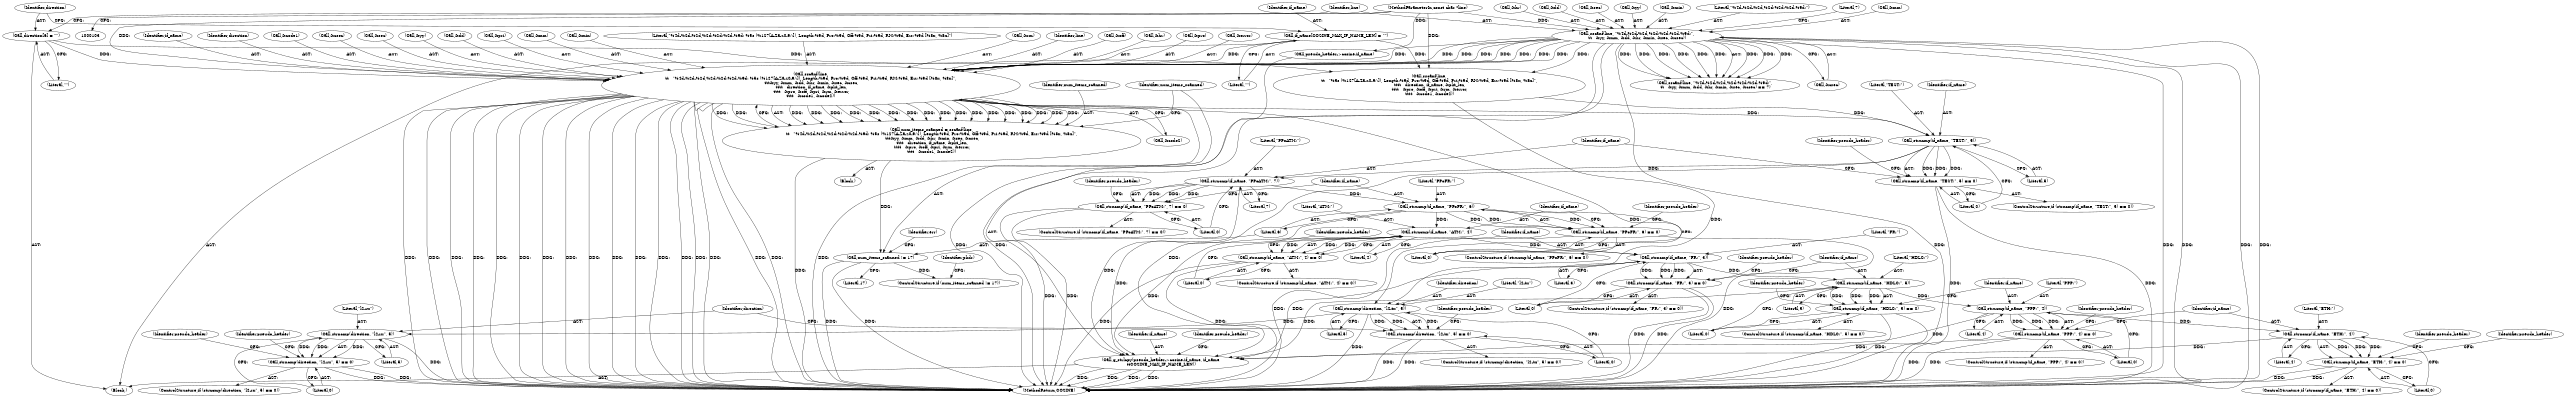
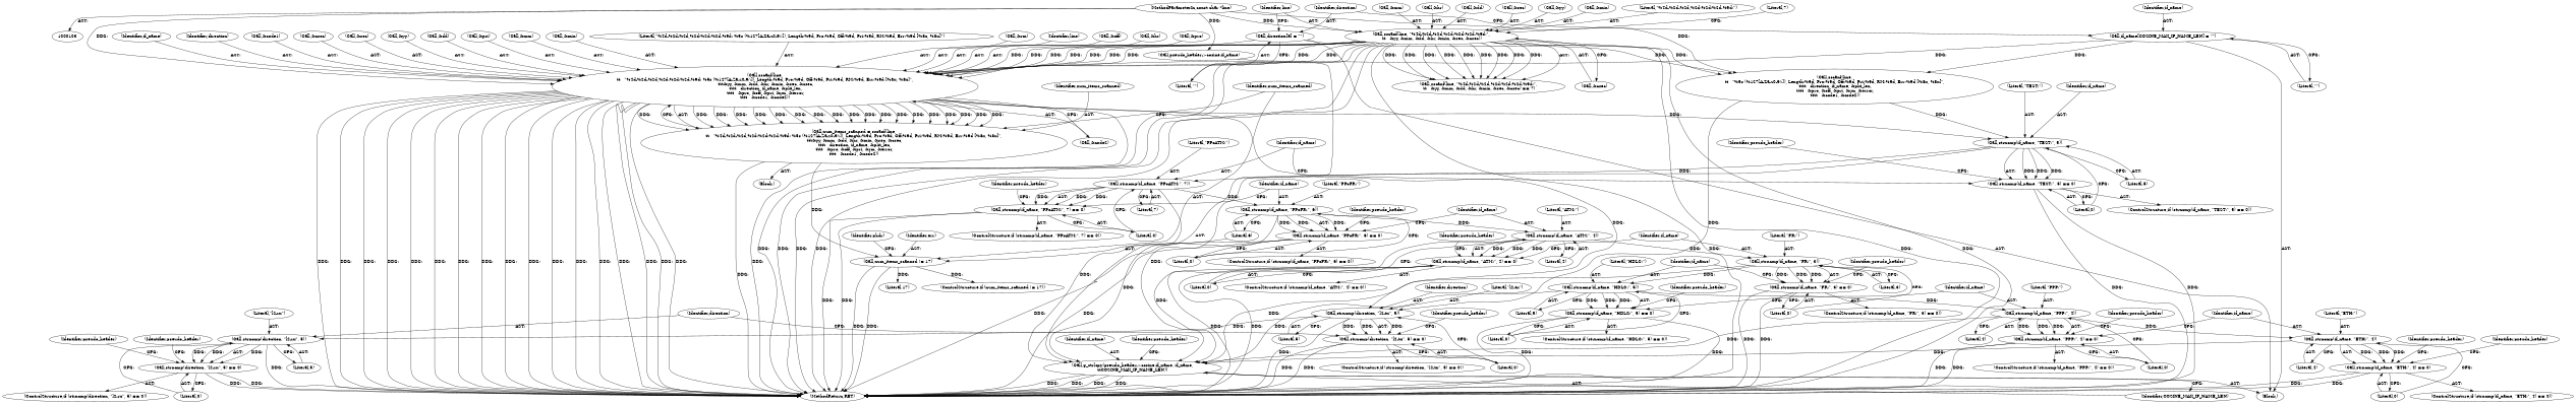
  digraph {
    n1 [label="(Call,sscanf(line,\n\t\t   \"%4d-%2d-%2d,%2d:%2d:%2d.%9d: %5s (%127[A-Za-z0-9/:]), Length:%9d, Pro:%9d, Off:%9d, Pri:%9d, RM:%9d, Err:%9d [%8x, %8x]\",\n \t\t\t&yy, &mm, &dd, &hr, &min, &sec, &csec,\n \t\t\t\t   direction, if_name, &pkt_len,\n \t\t\t\t   &pro, &off, &pri, &rm, &error,\n\t\t\t\t   &code1, &code2))"]
    n2 [label="(Call,num_items_scanned = sscanf(line,\n\t\t   \"%4d-%2d-%2d,%2d:%2d:%2d.%9d: %5s (%127[A-Za-z0-9/:]), Length:%9d, Pro:%9d, Off:%9d, Pri:%9d, RM:%9d, Err:%9d [%8x, %8x]\",\n \t\t\t&yy, &mm, &dd, &hr, &min, &sec, &csec,\n \t\t\t\t   direction, if_name, &pkt_len,\n \t\t\t\t   &pro, &off, &pri, &rm, &error,\n\t\t\t\t   &code1, &code2))"]
    n3 [label="(Call,strncmp(if_name, \"TEST:\", 5))"]
    n4 [label="(Call,strncmp(direction, \"l2-tx\", 5))"]
-   n5 [label="(MethodReturn,COSINE)"]
+   n5 [label="(MethodReturn,RET)"]
    n6 [label="(Call,&code2)"]
    n7 [label="(Call,num_items_scanned != 17)"]
    n8 [label="(Block,)"]
    n9 [label="(Call,strncmp(if_name, \"TEST:\", 5) == 0)"]
    n10 [label="(Call,strncmp(if_name, \"PPoATM:\", 7))"]
    n11 [label="(Call,g_strlcpy(pseudo_header->cosine.if_name, if_name,\n\t\tCOSINE_MAX_IF_NAME_LEN))"]
    n12 [label="(Literal,5)"]
    n13 [label="(Call,strncmp(direction, \"l2-tx\", 5) == 0)"]
    n14 [label="(Call,strncmp(direction, \"l2-rx\", 5))"]
    n15 [label="(Literal,5)"]
    n16 [label="(Call,sscanf(line, \"%4d-%2d-%2d,%2d:%2d:%2d.%9d:\",\n \t\t   &yy, &mm, &dd, &hr, &min, &sec, &csec))"]
    n17 [label="(Call,sscanf(line,\n\t\t   \"%5s (%127[A-Za-z0-9/:]), Length:%9d, Pro:%9d, Off:%9d, Pri:%9d, RM:%9d, Err:%9d [%8x, %8x]\",\n \t\t\t\t   direction, if_name, &pkt_len,\n \t\t\t\t   &pro, &off, &pri, &rm, &error,\n \t\t\t\t   &code1, &code2))"]
    n18 [label="(Call,sscanf(line, \"%4d-%2d-%2d,%2d:%2d:%2d.%9d:\",\n \t\t   &yy, &mm, &dd, &hr, &min, &sec, &csec) == 7)"]
    n19 [label="(Call,&csec)"]
    n20 [label="(MethodParameterIn,const char *line)"]
    1000103
    n22 [label="(Call,pseudo_header->cosine.if_name)"]
    n23 [label="(Call,direction[6] = \"\")"]
    n24 [label="(Block,)"]
    n25 [label="(Literal,\"\")"]
    n26 [label="(Call,if_name[COSINE_MAX_IF_NAME_LEN] = \"\")"]
    n27 [label="(Literal,\"\")"]
    n28 [label="(Literal,17)"]
    n29 [label="(ControlStructure,if (num_items_scanned != 17))"]
    n30 [label="(ControlStructure,if (strncmp(if_name, \"TEST:\", 5) == 0))"]
    n31 [label="(Literal,0)"]
    n32 [label="(Call,strncmp(if_name, \"PPoATM:\", 7) == 0)"]
    n33 [label="(Call,strncmp(if_name, \"PPoFR:\", 6))"]
    n34 [label="(Literal,7)"]
+   n35 [label="(Identifier,COSINE_MAX_IF_NAME_LEN)"]
    n36 [label="(Literal,0)"]
    n37 [label="(ControlStructure,if (strncmp(if_name, \"PPoATM:\", 7) == 0))"]
    n38 [label="(Call,strncmp(if_name, \"PPoFR:\", 6) == 0)"]
    n39 [label="(Call,strncmp(if_name, \"ATM:\", 4))"]
    n40 [label="(Literal,6)"]
    n41 [label="(Literal,0)"]
    n42 [label="(ControlStructure,if (strncmp(if_name, \"PPoFR:\", 6) == 0))"]
    n43 [label="(Call,strncmp(if_name, \"ATM:\", 4) == 0)"]
    n44 [label="(Call,strncmp(if_name, \"FR:\", 3))"]
    n45 [label="(Literal,4)"]
    n46 [label="(Literal,0)"]
    n47 [label="(ControlStructure,if (strncmp(if_name, \"ATM:\", 4) == 0))"]
    n48 [label="(Call,strncmp(if_name, \"FR:\", 3) == 0)"]
    n49 [label="(Call,strncmp(if_name, \"HDLC:\", 5))"]
    n50 [label="(Literal,3)"]
    n51 [label="(Literal,0)"]
    n52 [label="(ControlStructure,if (strncmp(if_name, \"FR:\", 3) == 0))"]
    n53 [label="(Call,strncmp(if_name, \"HDLC:\", 5) == 0)"]
    n54 [label="(Call,strncmp(if_name, \"PPP:\", 4))"]
    n55 [label="(Literal,5)"]
    n56 [label="(ControlStructure,if (strncmp(if_name, \"HDLC:\", 5) == 0))"]
    n57 [label="(Literal,0)"]
    n58 [label="(Call,strncmp(if_name, \"PPP:\", 4) == 0)"]
    n59 [label="(Call,strncmp(if_name, \"ETH:\", 4))"]
    n60 [label="(Literal,4)"]
    n61 [label="(ControlStructure,if (strncmp(if_name, \"PPP:\", 4) == 0))"]
    n62 [label="(Literal,0)"]
    n63 [label="(Call,strncmp(if_name, \"ETH:\", 4) == 0)"]
    n64 [label="(Literal,4)"]
    n65 [label="(ControlStructure,if (strncmp(if_name, \"ETH:\", 4) == 0))"]
    n66 [label="(Literal,0)"]
    n67 [label="(ControlStructure,if (strncmp(direction, \"l2-tx\", 5) == 0))"]
    n68 [label="(Literal,0)"]
    n69 [label="(Call,strncmp(direction, \"l2-rx\", 5) == 0)"]
    n70 [label="(Literal,5)"]
    n71 [label="(ControlStructure,if (strncmp(direction, \"l2-rx\", 5) == 0))"]
    n72 [label="(Literal,0)"]
    n73 [label="(Identifier,if_name)"]
    n74 [label="(Literal,\"ETH:\")"]
    n75 [label="(Identifier,direction)"]
    n76 [label="(Identifier,direction)"]
    n77 [label="(Call,&sec)"]
    n78 [label="(Call,&yy)"]
    n79 [label="(Identifier,pseudo_header)"]
    n80 [label="(Identifier,phdr)"]
    n81 [label="(Call,&code1)"]
    n82 [label="(Call,&min)"]
    n83 [label="(Call,&csec)"]
    n84 [label="(Identifier,if_name)"]
    n85 [label="(Literal,\"%4d-%2d-%2d,%2d:%2d:%2d.%9d:\")"]
    n86 [label="(Identifier,if_name)"]
    n87 [label="(Identifier,if_name)"]
    n88 [label="(Literal,\"TEST:\")"]
    n89 [label="(Identifier,line)"]
    n90 [label="(Identifier,direction)"]
    n91 [label="(Identifier,pseudo_header)"]
    n92 [label="(Call,&sec)"]
    n93 [label="(Identifier,if_name)"]
    n94 [label="(Call,&yy)"]
    n95 [label="(Identifier,err)"]
    n96 [label="(Call,&dd)"]
    n97 [label="(Call,&pri)"]
    n98 [label="(Literal,\"HDLC:\")"]
    n99 [label="(Literal,7)"]
    n100 [label="(Call,&mm)"]
    n101 [label="(Literal,\"l2-tx\")"]
    n102 [label="(Identifier,pseudo_header)"]
    n103 [label="(Identifier,pseudo_header)"]
    n104 [label="(Identifier,pseudo_header)"]
    n105 [label="(Literal,\"ATM:\")"]
    n106 [label="(Identifier,if_name)"]
    n107 [label="(Identifier,if_name)"]
    n108 [label="(Identifier,if_name)"]
    n109 [label="(Call,&min)"]
    n110 [label="(Literal,\"PPP:\")"]
    n111 [label="(Identifier,pseudo_header)"]
    n112 [label="(Identifier,pseudo_header)"]
    n113 [label="(Call,&mm)"]
    n114 [label="(Literal,\"PPoATM:\")"]
    n115 [label="(Identifier,if_name)"]
    n116 [label="(Call,&hr)"]
    n117 [label="(Call,&dd)"]
    n118 [label="(Literal,\"PPoFR:\")"]
    n119 [label="(Identifier,pseudo_header)"]
    n120 [label="(Literal,\"%4d-%2d-%2d,%2d:%2d:%2d.%9d: %5s (%127[A-Za-z0-9/:]), Length:%9d, Pro:%9d, Off:%9d, Pri:%9d, RM:%9d, Err:%9d [%8x, %8x]\")"]
    n121 [label="(Identifier,pseudo_header)"]
    n122 [label="(Call,&rm)"]
    n123 [label="(Literal,\"FR:\")"]
    n124 [label="(Identifier,pseudo_header)"]
    n125 [label="(Identifier,line)"]
    n126 [label="(Literal,\"l2-rx\")"]
    n127 [label="(Identifier,pseudo_header)"]
    n128 [label="(Identifier,direction)"]
    n129 [label="(Identifier,pseudo_header)"]
    n130 [label="(Call,&off)"]
    n131 [label="(Identifier,num_items_scanned)"]
    n132 [label="(Identifier,if_name)"]
    n133 [label="(Identifier,num_items_scanned)"]
    n134 [label="(Identifier,pseudo_header)"]
    n135 [label="(Call,&hr)"]
    n136 [label="(Identifier,if_name)"]
    n137 [label="(Call,&pro)"]
-   n138 [label="(Call,&error)"]
    n1 -> n2 [label="AST: "]
    n1 -> n2 [label="DDG: "]
    n1 -> n2 [label="DDG: "]
    n1 -> n2 [label="DDG: "]
    n1 -> n2 [label="DDG: "]
    n1 -> n2 [label="DDG: "]
    n1 -> n2 [label="DDG: "]
    n1 -> n2 [label="DDG: "]
    n1 -> n2 [label="DDG: "]
    n1 -> n2 [label="DDG: "]
    n1 -> n2 [label="DDG: "]
    n1 -> n2 [label="DDG: "]
    n1 -> n2 [label="DDG: "]
    n1 -> n2 [label="DDG: "]
    n1 -> n2 [label="DDG: "]
    n1 -> n2 [label="DDG: "]
    n1 -> n2 [label="DDG: "]
    n1 -> n2 [label="DDG: "]
    n1 -> n2 [label="DDG: "]
    n1 -> n2 [label="DDG: "]
    n1 -> n3 [label="DDG: "]
    n1 -> n4 [label="DDG: "]
    n1 -> n5 [label="DDG: "]
    n1 -> n5 [label="DDG: "]
    n1 -> n5 [label="DDG: "]
    n1 -> n5 [label="DDG: "]
    n1 -> n5 [label="DDG: "]
    n1 -> n5 [label="DDG: "]
    n1 -> n5 [label="DDG: "]
    n1 -> n5 [label="DDG: "]
    n1 -> n5 [label="DDG: "]
    n1 -> n5 [label="DDG: "]
    n1 -> n5 [label="DDG: "]
    n1 -> n5 [label="DDG: "]
    n1 -> n5 [label="DDG: "]
    n1 -> n5 [label="DDG: "]
    n1 -> n5 [label="DDG: "]
    n1 -> n5 [label="DDG: "]
    n1 -> n5 [label="DDG: "]
    n1 -> n5 [label="DDG: "]
    n1 -> n6 [label="CFG: "]
    n2 -> n1 [label="CFG: "]
    n2 -> n5 [label="DDG: "]
    n2 -> n7 [label="DDG: "]
    n2 -> n8 [label="AST: "]
    n3 -> n9 [label="AST: "]
    n3 -> n9 [label="DDG: "]
    n3 -> n9 [label="DDG: "]
    n3 -> n9 [label="DDG: "]
    n3 -> n10 [label="DDG: "]
    n3 -> n11 [label="DDG: "]
    n3 -> n12 [label="CFG: "]
    n4 -> n5 [label="DDG: "]
    n4 -> n13 [label="AST: "]
    n4 -> n13 [label="DDG: "]
    n4 -> n13 [label="DDG: "]
    n4 -> n13 [label="DDG: "]
    n4 -> n14 [label="DDG: "]
    n4 -> n15 [label="CFG: "]
    n6 -> n1 [label="AST: "]
    n7 -> n5 [label="DDG: "]
    n7 -> n5 [label="DDG: "]
-   n7 -> n28 [label="CFG: "]
+   n7 -> n28 [label="DDG: "]
    n7 -> n29 [label="DDG: "]
    n9 -> n5 [label="DDG: "]
    n9 -> n5 [label="DDG: "]
    n9 -> n30 [label="AST: "]
    n9 -> n31 [label="CFG: "]
    n10 -> n11 [label="DDG: "]
    n10 -> n32 [label="AST: "]
    n10 -> n32 [label="DDG: "]
    n10 -> n32 [label="DDG: "]
    n10 -> n32 [label="DDG: "]
    n10 -> n33 [label="DDG: "]
    n10 -> n34 [label="CFG: "]
    n11 -> n5 [label="DDG: "]
    n11 -> n5 [label="DDG: "]
    n11 -> n5 [label="DDG: "]
    n11 -> n5 [label="DDG: "]
    n11 -> n24 [label="AST: "]
+   n11 -> n35 [label="CFG: "]
    n12 -> n3 [label="AST: "]
    n13 -> n5 [label="DDG: "]
    n13 -> n5 [label="DDG: "]
    n13 -> n67 [label="AST: "]
    n13 -> n68 [label="CFG: "]
    n14 -> n5 [label="DDG: "]
    n14 -> n69 [label="AST: "]
    n14 -> n69 [label="DDG: "]
    n14 -> n69 [label="DDG: "]
    n14 -> n69 [label="DDG: "]
    n14 -> n70 [label="CFG: "]
    n15 -> n4 [label="AST: "]
    n16 -> n1 [label="DDG: "]
    n16 -> n1 [label="DDG: "]
    n16 -> n1 [label="DDG: "]
    n16 -> n1 [label="DDG: "]
    n16 -> n1 [label="DDG: "]
    n16 -> n1 [label="DDG: "]
    n16 -> n1 [label="DDG: "]
    n16 -> n1 [label="DDG: "]
    n16 -> n5 [label="DDG: "]
    n16 -> n5 [label="DDG: "]
    n16 -> n5 [label="DDG: "]
    n16 -> n5 [label="DDG: "]
    n16 -> n5 [label="DDG: "]
    n16 -> n5 [label="DDG: "]
    n16 -> n5 [label="DDG: "]
    n16 -> n17 [label="DDG: "]
    n16 -> n18 [label="AST: "]
    n16 -> n18 [label="DDG: "]
    n16 -> n18 [label="DDG: "]
    n16 -> n18 [label="DDG: "]
    n16 -> n18 [label="DDG: "]
    n16 -> n18 [label="DDG: "]
    n16 -> n18 [label="DDG: "]
    n16 -> n18 [label="DDG: "]
    n16 -> n18 [label="DDG: "]
    n16 -> n18 [label="DDG: "]
    n16 -> n19 [label="CFG: "]
    n17 -> n3 [label="DDG: "]
    n17 -> n4 [label="DDG: "]
    n19 -> n16 [label="AST: "]
    n20 -> n1 [label="DDG: "]
    n20 -> n16 [label="DDG: "]
    n20 -> n17 [label="DDG: "]
-   n20 -> 1000103 [label="CFG: "]
+   n20 -> 1000103 [label="AST: "]
    n20 -> n22 [label="DDG: "]
    n22 -> n11 [label="AST: "]
    n23 -> n1 [label="DDG: "]
    n23 -> n17 [label="DDG: "]
    n23 -> n24 [label="AST: "]
    n23 -> n25 [label="CFG: "]
    n25 -> n23 [label="AST: "]
    n26 -> n1 [label="DDG: "]
    n26 -> n17 [label="DDG: "]
    n26 -> n24 [label="AST: "]
    n26 -> n27 [label="CFG: "]
    n27 -> n26 [label="AST: "]
    n31 -> n3 [label="CFG: "]
    n31 -> n9 [label="AST: "]
    n32 -> n5 [label="DDG: "]
    n32 -> n5 [label="DDG: "]
    n32 -> n36 [label="CFG: "]
    n32 -> n37 [label="AST: "]
    n33 -> n11 [label="DDG: "]
    n33 -> n38 [label="AST: "]
    n33 -> n38 [label="DDG: "]
    n33 -> n38 [label="DDG: "]
    n33 -> n38 [label="DDG: "]
    n33 -> n39 [label="DDG: "]
    n33 -> n40 [label="CFG: "]
    n34 -> n10 [label="AST: "]
+   n35 -> n11 [label="AST: "]
    n36 -> n10 [label="CFG: "]
    n36 -> n32 [label="AST: "]
    n38 -> n5 [label="DDG: "]
    n38 -> n5 [label="DDG: "]
    n38 -> n41 [label="CFG: "]
    n38 -> n42 [label="AST: "]
    n39 -> n11 [label="DDG: "]
    n39 -> n43 [label="AST: "]
    n39 -> n43 [label="DDG: "]
    n39 -> n43 [label="DDG: "]
    n39 -> n43 [label="DDG: "]
    n39 -> n44 [label="DDG: "]
    n39 -> n45 [label="CFG: "]
    n40 -> n7 [label="AST: "]
    n40 -> n33 [label="AST: "]
    n41 -> n33 [label="CFG: "]
    n41 -> n38 [label="AST: "]
    n43 -> n5 [label="DDG: "]
    n43 -> n5 [label="DDG: "]
    n43 -> n46 [label="CFG: "]
    n43 -> n47 [label="AST: "]
    n44 -> n11 [label="DDG: "]
    n44 -> n48 [label="AST: "]
    n44 -> n48 [label="DDG: "]
    n44 -> n48 [label="DDG: "]
    n44 -> n48 [label="DDG: "]
    n44 -> n49 [label="DDG: "]
    n44 -> n50 [label="CFG: "]
    n45 -> n39 [label="AST: "]
    n46 -> n39 [label="CFG: "]
    n46 -> n43 [label="AST: "]
    n48 -> n5 [label="DDG: "]
    n48 -> n5 [label="DDG: "]
    n48 -> n51 [label="CFG: "]
    n48 -> n52 [label="AST: "]
    n49 -> n11 [label="DDG: "]
    n49 -> n53 [label="AST: "]
    n49 -> n53 [label="DDG: "]
    n49 -> n53 [label="DDG: "]
    n49 -> n53 [label="DDG: "]
    n49 -> n54 [label="DDG: "]
    n49 -> n55 [label="CFG: "]
    n50 -> n44 [label="AST: "]
    n51 -> n44 [label="CFG: "]
    n51 -> n48 [label="AST: "]
    n53 -> n5 [label="DDG: "]
    n53 -> n5 [label="DDG: "]
    n53 -> n56 [label="AST: "]
    n53 -> n57 [label="CFG: "]
    n54 -> n11 [label="DDG: "]
    n54 -> n58 [label="AST: "]
    n54 -> n58 [label="DDG: "]
    n54 -> n58 [label="DDG: "]
    n54 -> n58 [label="DDG: "]
    n54 -> n59 [label="DDG: "]
    n54 -> n60 [label="CFG: "]
    n55 -> n49 [label="AST: "]
    n57 -> n49 [label="CFG: "]
    n57 -> n53 [label="AST: "]
    n58 -> n5 [label="DDG: "]
    n58 -> n5 [label="DDG: "]
    n58 -> n61 [label="AST: "]
    n58 -> n62 [label="CFG: "]
    n59 -> n11 [label="DDG: "]
    n59 -> n63 [label="AST: "]
    n59 -> n63 [label="DDG: "]
    n59 -> n63 [label="DDG: "]
    n59 -> n63 [label="DDG: "]
    n59 -> n64 [label="CFG: "]
    n60 -> n54 [label="AST: "]
    n62 -> n54 [label="CFG: "]
    n62 -> n58 [label="AST: "]
    n63 -> n5 [label="DDG: "]
    n63 -> n5 [label="DDG: "]
    n63 -> n65 [label="AST: "]
    n63 -> n66 [label="CFG: "]
    n64 -> n59 [label="AST: "]
    n66 -> n59 [label="CFG: "]
    n66 -> n63 [label="AST: "]
    n68 -> n4 [label="CFG: "]
    n68 -> n13 [label="AST: "]
    n69 -> n5 [label="DDG: "]
    n69 -> n5 [label="DDG: "]
    n69 -> n71 [label="AST: "]
    n69 -> n72 [label="CFG: "]
    n70 -> n14 [label="AST: "]
    n72 -> n14 [label="CFG: "]
    n72 -> n69 [label="AST: "]
    n73 -> n1 [label="AST: "]
    n74 -> n59 [label="AST: "]
    n75 -> n4 [label="AST: "]
    n76 -> n1 [label="AST: "]
    n77 -> n16 [label="AST: "]
    n78 -> n16 [label="AST: "]
    n79 -> n69 [label="CFG: "]
-   n80 -> n29 [label="CFG: "]
+   n80 -> n7 [label="CFG: "]
    n81 -> n1 [label="AST: "]
    n82 -> n16 [label="AST: "]
    n83 -> n1 [label="AST: "]
    n84 -> n58 [label="CFG: "]
    n84 -> n59 [label="AST: "]
    n85 -> n16 [label="AST: "]
    n86 -> n53 [label="CFG: "]
    n86 -> n54 [label="AST: "]
    n87 -> n48 [label="CFG: "]
    n87 -> n49 [label="AST: "]
    n88 -> n3 [label="AST: "]
    n89 -> n16 [label="AST: "]
    n89 -> n23 [label="CFG: "]
    n90 -> n13 [label="CFG: "]
    n90 -> n14 [label="AST: "]
    n91 -> n13 [label="CFG: "]
    n92 -> n1 [label="AST: "]
    n93 -> n9 [label="CFG: "]
    n93 -> n10 [label="AST: "]
    n94 -> n1 [label="AST: "]
-   n95 -> n7 [label="CFG: "]
+   n95 -> n7 [label="AST: "]
    n96 -> n1 [label="AST: "]
    n97 -> n1 [label="AST: "]
    n98 -> n49 [label="AST: "]
    n99 -> n16 [label="CFG: "]
    n100 -> n1 [label="AST: "]
    n101 -> n4 [label="AST: "]
    n102 -> n32 [label="CFG: "]
    n103 -> n48 [label="CFG: "]
    n104 -> n43 [label="CFG: "]
    n105 -> n39 [label="AST: "]
    n106 -> n32 [label="CFG: "]
    n106 -> n33 [label="AST: "]
    n107 -> n11 [label="AST: "]
    n108 -> n3 [label="AST: "]
    n109 -> n1 [label="AST: "]
    n110 -> n54 [label="AST: "]
    n111 -> n9 [label="CFG: "]
    n112 -> n63 [label="CFG: "]
    n113 -> n16 [label="AST: "]
    n114 -> n10 [label="AST: "]
    n115 -> n26 [label="AST: "]
    n116 -> n16 [label="AST: "]
    n117 -> n16 [label="AST: "]
    n118 -> n33 [label="AST: "]
    n119 -> n53 [label="CFG: "]
    n120 -> n1 [label="AST: "]
    n121 -> n11 [label="CFG: "]
    n122 -> n1 [label="AST: "]
    n123 -> n44 [label="AST: "]
    n124 -> n69 [label="CFG: "]
    n125 -> n1 [label="AST: "]
    n126 -> n14 [label="AST: "]
    n127 -> n63 [label="CFG: "]
    n128 -> n23 [label="AST: "]
    n128 -> n26 [label="CFG: "]
    n129 -> n38 [label="CFG: "]
    n130 -> n1 [label="AST: "]
    n131 -> n2 [label="AST: "]
    n132 -> n38 [label="CFG: "]
    n132 -> n39 [label="AST: "]
    n133 -> n2 [label="CFG: "]
    n133 -> n7 [label="AST: "]
    n134 -> n58 [label="CFG: "]
    n135 -> n1 [label="AST: "]
    n136 -> n43 [label="CFG: "]
    n136 -> n44 [label="AST: "]
    n137 -> n1 [label="AST: "]
-   n138 -> n1 [label="AST: "]
  }
